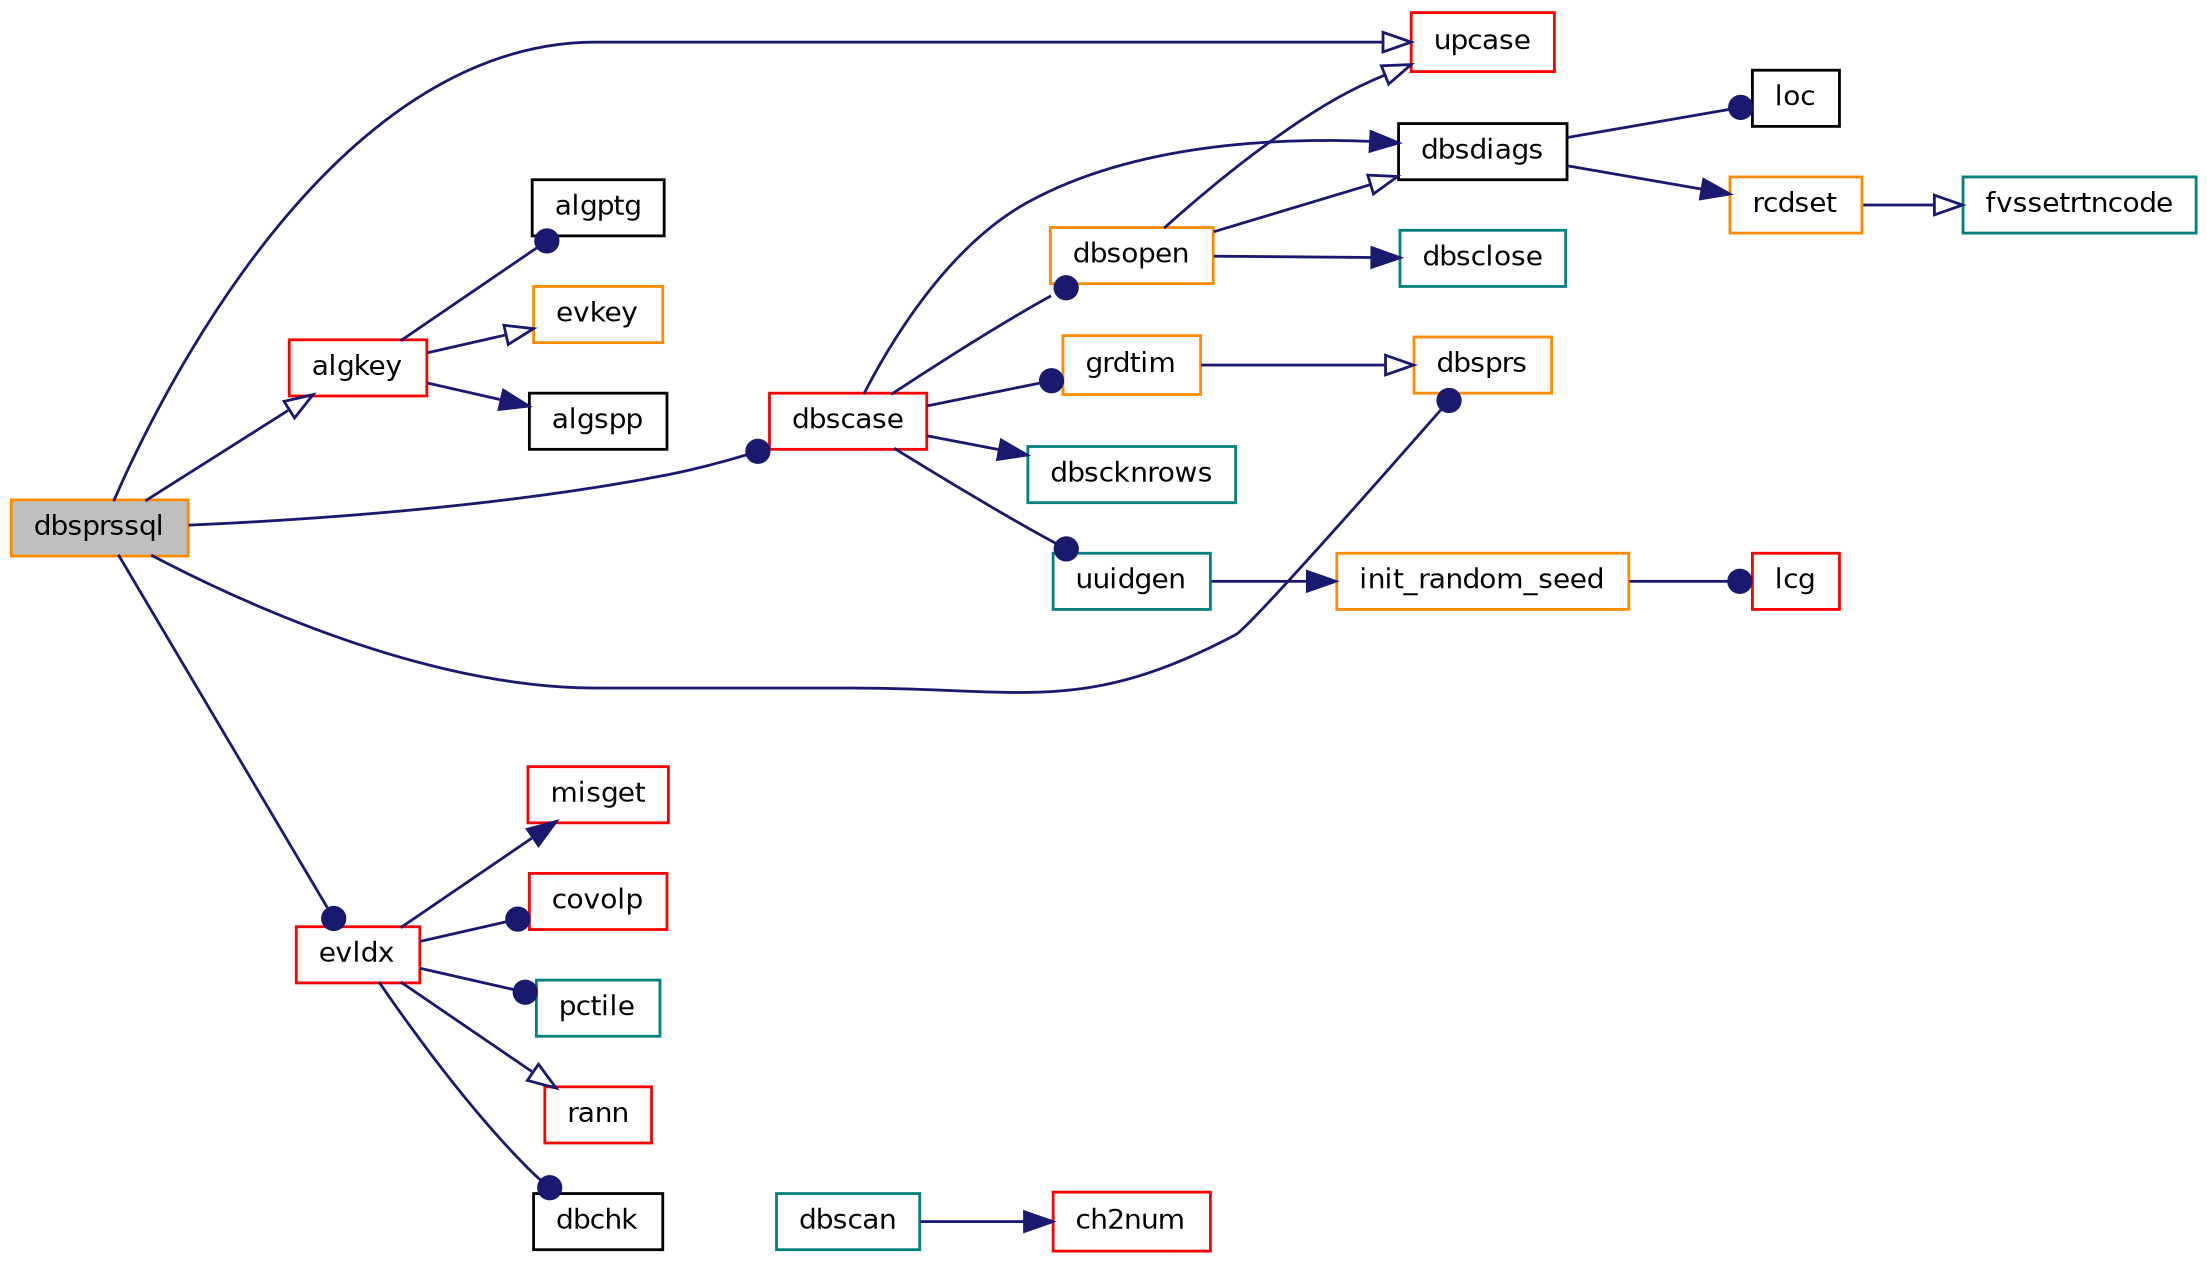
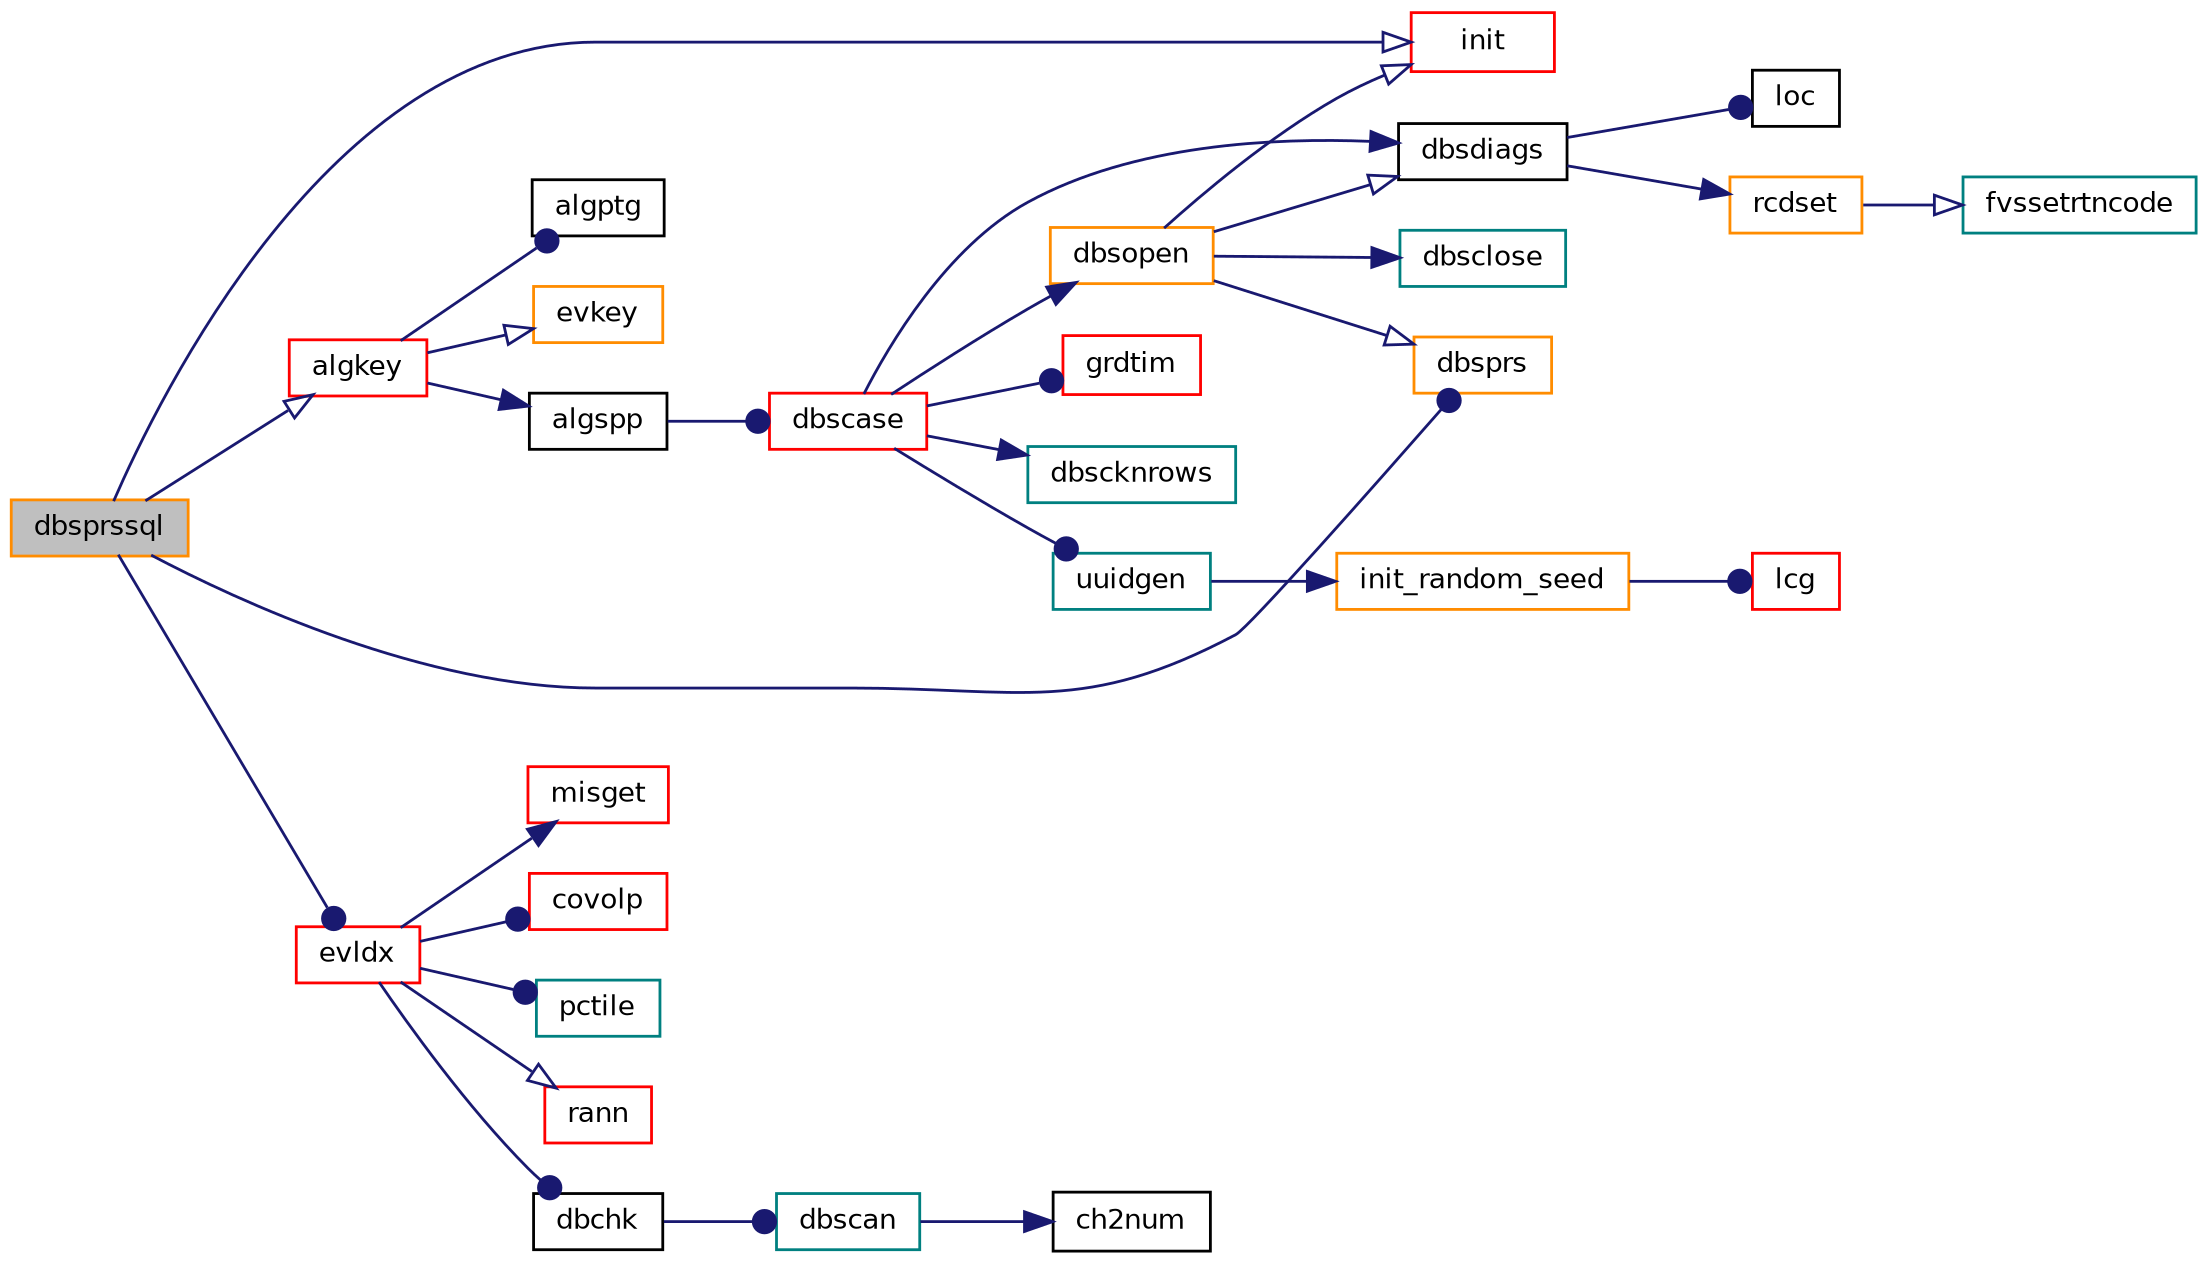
  digraph {
    rankdir=LR
    node [color=red fillcolor=white fontname=Helvetica fontsize=10 shape=record style=filled]
    edge [arrowhead=dot color=midnightblue fontname=Helvetica fontsize=10 labelfontname=Helvetica labelfontsize=10 style=solid]
    n1 [color=darkorange fillcolor=grey75 fontcolor=black height=0.2 label=dbsprssql width=0.4]
    n2 [color=darkorange height=0.2 label=dbsprs width=0.4]
-   n3 [height=0.2 label=upcase width=0.4]
+   n3 [height=0.2 label=init width=0.4]
    n4 [height=0.2 label=dbscase width=0.4]
    n5 [height=0.2 label=algkey width=0.4]
    n6 [height=0.2 label=evldx width=0.4]
-   n7 [color=darkorange height=0.2 label=grdtim width=0.4]
+   n7 [height=0.2 label=grdtim width=0.4]
    n8 [color=darkorange height=0.2 label=dbsopen width=0.4]
    n9 [color=black height=0.2 label=dbsdiags width=0.4]
    n10 [color=teal height=0.2 label=dbscknrows width=0.4]
    n11 [color=teal height=0.2 label=uuidgen width=0.4]
    n12 [color=black height=0.2 label=algspp width=0.4]
    n13 [color=black height=0.2 label=algptg width=0.4]
    n14 [color=darkorange height=0.2 label=evkey width=0.4]
    n15 [height=0.2 label=rann width=0.4]
    n16 [color=black height=0.2 label=dbchk width=0.4]
    n17 [height=0.2 label=misget width=0.4]
    n18 [height=0.2 label=covolp width=0.4]
    n19 [color=teal height=0.2 label=pctile width=0.4]
    n20 [color=teal height=0.2 label=dbsclose width=0.4]
    n21 [color=black height=0.2 label=loc width=0.4]
    n22 [color=darkorange height=0.2 label=rcdset width=0.4]
    n23 [color=darkorange height=0.2 label=init_random_seed width=0.4]
    n24 [color=teal height=0.2 label=fvssetrtncode width=0.4]
    n25 [height=0.2 label=lcg width=0.4]
    n26 [color=teal height=0.2 label=dbscan width=0.4]
-   n27 [height=0.2 label=ch2num width=0.4]
+   n27 [color=black height=0.2 label=ch2num width=0.4]
    n1 -> n2
    n1 -> n3 [arrowhead=onormal]
-   n1 -> n4
+   n12 -> n4
    n1 -> n5 [arrowhead=onormal]
    n1 -> n6
    n4 -> n7
-   n4 -> n8
+   n4 -> n8 [arrowhead=normal]
    n4 -> n9 [arrowhead=normal]
    n4 -> n10 [arrowhead=normal]
    n4 -> n11
    n5 -> n12 [arrowhead=normal]
    n5 -> n13
    n5 -> n14 [arrowhead=onormal]
    n6 -> n15 [arrowhead=onormal]
    n6 -> n16
    n6 -> n17 [arrowhead=normal]
    n6 -> n18
    n6 -> n19
-   n7 -> n2 [arrowhead=onormal]
+   n8 -> n2 [arrowhead=onormal]
    n8 -> n3 [arrowhead=onormal]
    n8 -> n9 [arrowhead=onormal]
    n8 -> n20 [arrowhead=normal]
    n9 -> n21
    n9 -> n22 [arrowhead=normal]
    n11 -> n23 [arrowhead=normal]
+   n16 -> n26
    n22 -> n24 [arrowhead=onormal]
    n23 -> n25
    n26 -> n27 [arrowhead=normal]
  }
